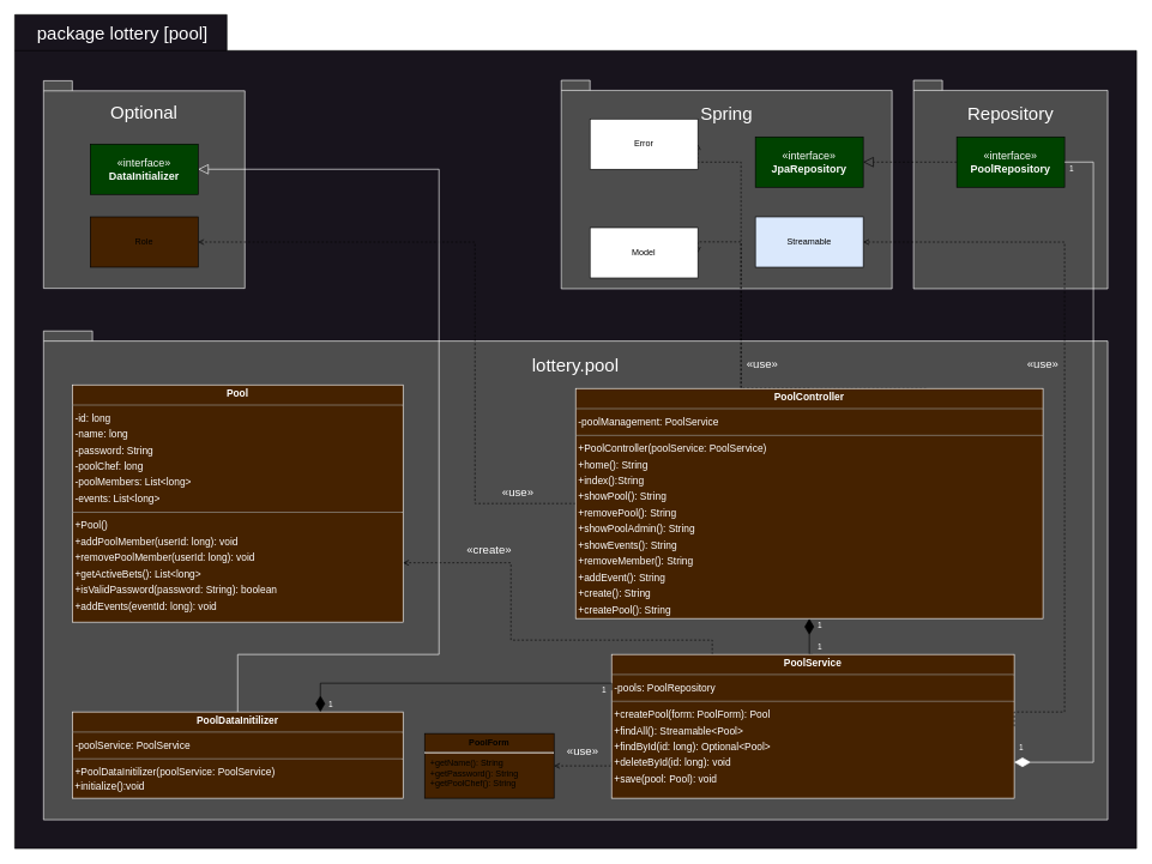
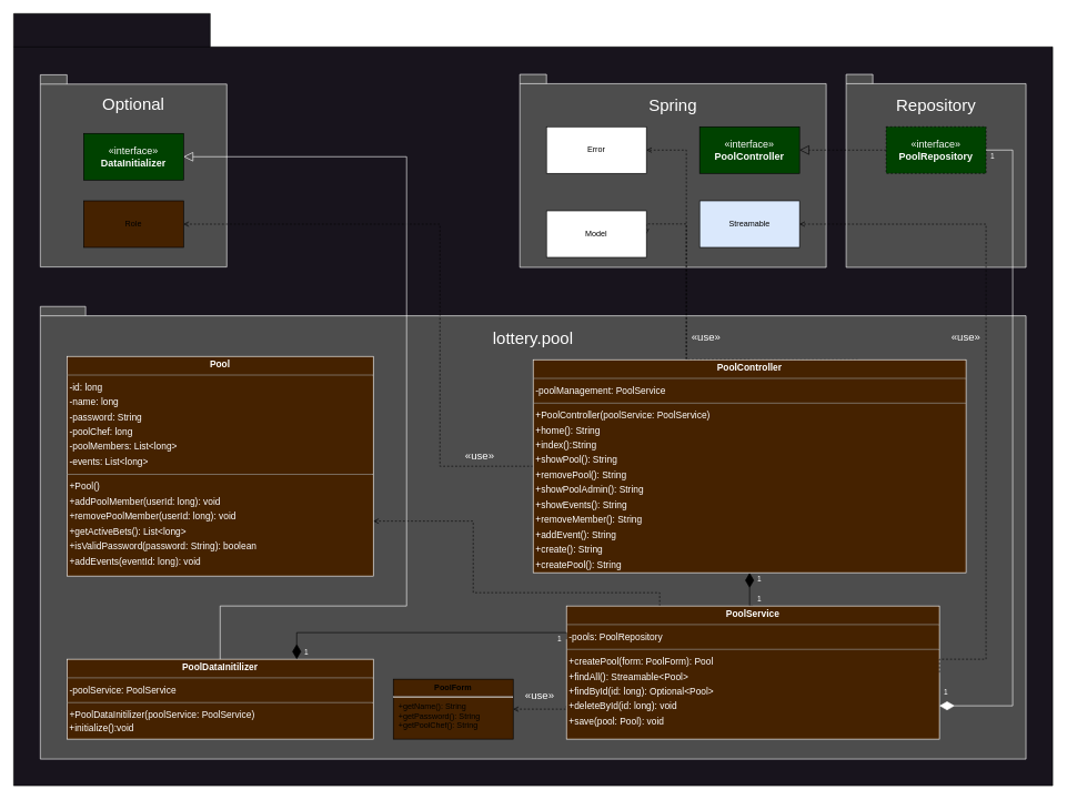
  <mxCell id="0" />
  <mxCell id="1" parent="0" />
  <mxCell id="2" value="package" style="shape=folder;fontStyle=1;spacingTop=10;tabWidth=295;tabHeight=50;tabPosition=left;html=1;whiteSpace=wrap;fontSize=16;fillColor=#18141D;" parent="1" vertex="1"><mxGeometry x="20" y="20" width="1560" height="1160" as="geometry" /></mxCell>
  <mxCell id="3" value="&lt;p style=&quot;font-size: 25px;&quot;&gt;&lt;span style=&quot;font-weight: normal;&quot;&gt;Spring&lt;/span&gt;&lt;/p&gt;" style="shape=folder;fontStyle=0;spacingTop=0;tabWidth=40;tabHeight=14;tabPosition=left;html=1;whiteSpace=wrap;align=center;fillColor=#4D4D4D;strokeColor=#FFFFFF;fontColor=#ffffff;gradientColor=none;fontSize=25;verticalAlign=top;labelPosition=center;verticalLabelPosition=middle;horizontal=1;" parent="1" vertex="1"><mxGeometry x="780" y="111.25" width="460" height="290" as="geometry" /></mxCell>
  <mxCell id="4" value="&lt;h3 style=&quot;font-size: 25px;&quot;&gt;&lt;span style=&quot;font-weight: normal;&quot;&gt;lottery.pool&lt;/span&gt;&lt;/h3&gt;" style="shape=folder;fontStyle=0;spacingTop=0;tabWidth=40;tabHeight=14;tabPosition=left;html=1;whiteSpace=wrap;align=center;fillColor=#4D4D4D;strokeColor=#FFFFFF;fontColor=#ffffff;gradientColor=none;verticalAlign=top;fontSize=25;" parent="1" vertex="1"><mxGeometry x="60" y="460" width="1480" height="680" as="geometry" /></mxCell>
  <mxCell id="5" value="&lt;p style=&quot;margin:0px;margin-top:4px;text-align:center;&quot;&gt;&lt;b&gt;Pool&lt;/b&gt;&lt;/p&gt;&lt;hr size=&quot;1&quot;&gt;&lt;p style=&quot;margin:0 0 0 4px;line-height:1.6;&quot;&gt;&lt;/p&gt;&lt;p style=&quot;margin:0 0 0 4px;line-height:1.6;&quot;&gt;-id: long&lt;/p&gt;&lt;p style=&quot;margin:0 0 0 4px;line-height:1.6;&quot;&gt;-name: long&lt;/p&gt;&lt;p style=&quot;margin:0 0 0 4px;line-height:1.6;&quot;&gt;-password: String&lt;/p&gt;&lt;p style=&quot;margin:0 0 0 4px;line-height:1.6;&quot;&gt;-poolChef: long&lt;/p&gt;&lt;p style=&quot;margin:0 0 0 4px;line-height:1.6;&quot;&gt;-poolMembers: List&amp;lt;long&amp;gt;&lt;/p&gt;&lt;p style=&quot;margin:0 0 0 4px;line-height:1.6;&quot;&gt;-events: List&amp;lt;long&amp;gt;&lt;/p&gt;&lt;hr size=&quot;1&quot;&gt;&lt;p style=&quot;margin:0 0 0 4px;line-height:1.6;&quot;&gt;+Pool()&lt;/p&gt;&lt;p style=&quot;margin:0 0 0 4px;line-height:1.6;&quot;&gt;+addPoolMember(userId: long): void&lt;/p&gt;&lt;p style=&quot;margin:0 0 0 4px;line-height:1.6;&quot;&gt;+removePoolMember(userId: long): void&lt;/p&gt;&lt;p style=&quot;margin:0 0 0 4px;line-height:1.6;&quot;&gt;+getActiveBets(): List&amp;lt;long&amp;gt;&lt;/p&gt;&lt;p style=&quot;margin:0 0 0 4px;line-height:1.6;&quot;&gt;+isValidPassword(password: String): boolean&lt;/p&gt;&lt;p style=&quot;margin:0 0 0 4px;line-height:1.6;&quot;&gt;+addEvents(eventId: long): void&lt;/p&gt;" style="verticalAlign=top;align=left;overflow=fill;fontSize=14;fontFamily=Helvetica;html=1;rounded=0;shadow=0;comic=0;labelBackgroundColor=none;strokeWidth=1;fillColor=#452200;strokeColor=#FFFFFF;fontColor=#FFFFFF;" parent="1" vertex="1"><mxGeometry x="100" y="535" width="460" height="330" as="geometry" /></mxCell>
  <mxCell id="6" value="&lt;p style=&quot;margin:0px;margin-top:4px;text-align:center;&quot;&gt;&lt;b&gt;PoolDataInitilizer&lt;/b&gt;&lt;/p&gt;&lt;hr size=&quot;1&quot;&gt;&lt;p style=&quot;margin:0 0 0 4px;line-height:1.6;&quot;&gt;-poolService: PoolService&lt;/p&gt;&lt;hr size=&quot;1&quot;&gt;&lt;p style=&quot;margin:0 0 0 4px;line-height:1.6;&quot;&gt;+PoolDataInitilizer(poolService: PoolService)&lt;/p&gt;&amp;nbsp;+initialize():void" style="verticalAlign=top;align=left;overflow=fill;fontSize=14;fontFamily=Helvetica;html=1;rounded=0;shadow=0;comic=0;labelBackgroundColor=none;strokeWidth=1;fillColor=#452200;strokeColor=#FFFFFF;fontColor=#FFFFFF;" parent="1" vertex="1"><mxGeometry x="100" y="990" width="460" height="120" as="geometry" /></mxCell>
  <mxCell id="7" value="&lt;h3 style=&quot;font-size: 25px; line-height: 100%;&quot;&gt;&lt;span style=&quot;font-weight: normal;&quot;&gt;Optional&lt;/span&gt;&lt;/h3&gt;" style="shape=folder;fontStyle=1;spacingTop=0;tabWidth=40;tabHeight=14;tabPosition=left;html=1;whiteSpace=wrap;align=center;fillColor=#4D4D4D;strokeColor=#FFFFFF;fontColor=#ffffff;gradientColor=none;verticalAlign=top;" parent="1" vertex="1"><mxGeometry x="60" y="111.88" width="280" height="288.75" as="geometry" /></mxCell>
- <mxCell id="8" value="package lottery [pool]" style="text;html=1;strokeColor=none;fillColor=none;align=center;verticalAlign=middle;whiteSpace=wrap;rounded=0;fontSize=25;fontColor=#FFFFFF;" parent="1" vertex="1"><mxGeometry x="40" y="30" width="260" height="30" as="geometry" /></mxCell>
  <mxCell id="9" style="edgeStyle=orthogonalEdgeStyle;rounded=0;orthogonalLoop=1;jettySize=auto;html=1;exitX=0.5;exitY=1;exitDx=0;exitDy=0;entryX=0.5;entryY=0;entryDx=0;entryDy=0;endArrow=none;endFill=0;startArrow=diamondThin;startFill=1;startSize=20;" parent="1" source="13" target="16" edge="1"><mxGeometry relative="1" as="geometry"><Array as="points"><mxPoint x="1125" y="910" /></Array></mxGeometry></mxCell>
  <mxCell id="10" style="edgeStyle=orthogonalEdgeStyle;rounded=0;orthogonalLoop=1;jettySize=auto;html=1;entryX=1;entryY=0.5;entryDx=0;entryDy=0;exitX=0.75;exitY=0;exitDx=0;exitDy=0;dashed=1;endArrow=open;endFill=0;" parent="1" source="13" target="17" edge="1"><mxGeometry relative="1" as="geometry"><mxPoint x="860" y="540" as="sourcePoint" /><mxPoint x="920" y="250" as="targetPoint" /><Array as="points"><mxPoint x="1030" y="540" /><mxPoint x="1030" y="336" /></Array></mxGeometry></mxCell>
  <mxCell id="11" style="edgeStyle=orthogonalEdgeStyle;rounded=0;orthogonalLoop=1;jettySize=auto;html=1;entryX=1;entryY=0.5;entryDx=0;entryDy=0;exitX=0.5;exitY=0;exitDx=0;exitDy=0;dashed=1;endArrow=open;endFill=0;" parent="1" source="13" target="18" edge="1"><mxGeometry relative="1" as="geometry"><mxPoint x="860" y="540" as="sourcePoint" /><mxPoint x="920" y="155" as="targetPoint" /><Array as="points"><mxPoint x="1030" y="540" /><mxPoint x="1030" y="225" /></Array></mxGeometry></mxCell>
  <mxCell id="12" style="edgeStyle=orthogonalEdgeStyle;rounded=0;orthogonalLoop=1;jettySize=auto;html=1;exitX=0;exitY=0.5;exitDx=0;exitDy=0;entryX=1;entryY=0.5;entryDx=0;entryDy=0;dashed=1;endArrow=open;endFill=0;" parent="1" source="13" target="19" edge="1"><mxGeometry relative="1" as="geometry"><Array as="points"><mxPoint x="660" y="700" /><mxPoint x="660" y="336" /></Array></mxGeometry></mxCell>
  <mxCell id="13" value="&lt;p style=&quot;margin:0px;margin-top:4px;text-align:center;&quot;&gt;&lt;b&gt;PoolController&lt;/b&gt;&lt;/p&gt;&lt;hr size=&quot;1&quot;&gt;&lt;p style=&quot;margin:0 0 0 4px;line-height:1.6;&quot;&gt;&lt;/p&gt;&lt;p style=&quot;margin:0 0 0 4px;line-height:1.6;&quot;&gt;-poolManagement: PoolService&lt;/p&gt;&lt;hr size=&quot;1&quot;&gt;&lt;p style=&quot;margin:0 0 0 4px;line-height:1.6;&quot;&gt;+PoolController(poolService: PoolService)&lt;/p&gt;&lt;p style=&quot;margin:0 0 0 4px;line-height:1.6;&quot;&gt;+home(): String&lt;/p&gt;&lt;p style=&quot;margin:0 0 0 4px;line-height:1.6;&quot;&gt;+index():String&lt;/p&gt;&lt;p style=&quot;margin:0 0 0 4px;line-height:1.6;&quot;&gt;+showPool(): String&lt;/p&gt;&lt;p style=&quot;margin:0 0 0 4px;line-height:1.6;&quot;&gt;+removePool(): String&lt;/p&gt;&lt;p style=&quot;margin:0 0 0 4px;line-height:1.6;&quot;&gt;+showPoolAdmin(): String&lt;/p&gt;&lt;p style=&quot;margin:0 0 0 4px;line-height:1.6;&quot;&gt;+showEvents(): String&lt;/p&gt;&lt;p style=&quot;margin:0 0 0 4px;line-height:1.6;&quot;&gt;+removeMember(): String&lt;/p&gt;&lt;p style=&quot;margin:0 0 0 4px;line-height:1.6;&quot;&gt;+addEvent(): String&lt;/p&gt;&lt;p style=&quot;margin:0 0 0 4px;line-height:1.6;&quot;&gt;+create(): String&lt;/p&gt;&lt;p style=&quot;margin:0 0 0 4px;line-height:1.6;&quot;&gt;+createPool(): String&lt;/p&gt;&lt;p style=&quot;margin:0 0 0 4px;line-height:1.6;&quot;&gt;&lt;br&gt;&lt;/p&gt;&lt;p style=&quot;margin:0 0 0 4px;line-height:1.6;&quot;&gt;&lt;br&gt;&lt;/p&gt;" style="verticalAlign=top;align=left;overflow=fill;fontSize=14;fontFamily=Helvetica;html=1;rounded=0;shadow=0;comic=0;labelBackgroundColor=none;strokeWidth=1;fillColor=#452200;strokeColor=#FFFFFF;fontColor=#FFFFFF;" parent="1" vertex="1"><mxGeometry x="800" y="540" width="650" height="320" as="geometry" /></mxCell>
  <mxCell id="14" style="edgeStyle=orthogonalEdgeStyle;rounded=0;orthogonalLoop=1;jettySize=auto;html=1;exitX=0;exitY=0.75;exitDx=0;exitDy=0;entryX=1;entryY=0.5;entryDx=0;entryDy=0;fontFamily=Helvetica;fontSize=14;fontColor=#FFFFFF;dashed=1;endArrow=open;endFill=0;" parent="1" source="16" edge="1" target="21"><mxGeometry relative="1" as="geometry"><mxPoint x="920" y="1110" as="targetPoint" /><Array as="points"><mxPoint x="850" y="1065" /></Array></mxGeometry></mxCell>
  <mxCell id="15" style="edgeStyle=orthogonalEdgeStyle;rounded=0;orthogonalLoop=1;jettySize=auto;html=1;exitX=0.25;exitY=0;exitDx=0;exitDy=0;entryX=1;entryY=0.75;entryDx=0;entryDy=0;dashed=1;endArrow=open;endFill=0;" parent="1" source="16" target="5" edge="1"><mxGeometry relative="1" as="geometry"><Array as="points"><mxPoint x="990" y="890" /><mxPoint x="710" y="890" /><mxPoint x="710" y="783" /></Array></mxGeometry></mxCell>
  <mxCell id="16" value="&lt;p style=&quot;margin:0px;margin-top:4px;text-align:center;&quot;&gt;&lt;b&gt;PoolService&lt;/b&gt;&lt;/p&gt;&lt;hr size=&quot;1&quot;&gt;&lt;p style=&quot;margin:0 0 0 4px;line-height:1.6;&quot;&gt;&lt;/p&gt;&lt;p style=&quot;margin:0 0 0 4px;line-height:1.6;&quot;&gt;-pools: PoolRepository&lt;/p&gt;&lt;hr size=&quot;1&quot;&gt;&lt;p style=&quot;margin:0 0 0 4px;line-height:1.6;&quot;&gt;+createPool(form: PoolForm): Pool&lt;/p&gt;&lt;p style=&quot;margin:0 0 0 4px;line-height:1.6;&quot;&gt;+findAll(): Streamable&amp;lt;Pool&amp;gt;&lt;/p&gt;&lt;p style=&quot;margin:0 0 0 4px;line-height:1.6;&quot;&gt;+findById(id: long): Optional&amp;lt;Pool&amp;gt;&lt;/p&gt;&lt;p style=&quot;margin:0 0 0 4px;line-height:1.6;&quot;&gt;+deleteById(id: long): void&lt;/p&gt;&lt;p style=&quot;margin:0 0 0 4px;line-height:1.6;&quot;&gt;+save(pool: Pool): void&lt;/p&gt;&lt;p style=&quot;margin:0 0 0 4px;line-height:1.6;&quot;&gt;&lt;br&gt;&lt;/p&gt;" style="verticalAlign=top;align=left;overflow=fill;fontSize=14;fontFamily=Helvetica;html=1;rounded=0;shadow=0;comic=0;labelBackgroundColor=none;strokeWidth=1;fillColor=#452200;strokeColor=#FFFFFF;fontColor=#FFFFFF;" parent="1" vertex="1"><mxGeometry x="850" y="910" width="560" height="200" as="geometry" /></mxCell>
  <mxCell id="17" value="Model" style="html=1;dropTarget=0;whiteSpace=wrap;" parent="1" vertex="1"><mxGeometry x="820" y="316.25" width="150" height="70" as="geometry" /></mxCell>
- <mxCell id="18" value="Error" style="html=1;dropTarget=0;whiteSpace=wrap;" parent="1" vertex="1"><mxGeometry x="820" y="165" width="150" height="70" as="geometry" /></mxCell>
+ <mxCell id="18" value="Error" style="html=1;dropTarget=0;whiteSpace=wrap;" parent="1" vertex="1"><mxGeometry x="820" y="190" width="150" height="70" as="geometry" /></mxCell>
  <mxCell id="19" value="Role" style="html=1;dropTarget=0;whiteSpace=wrap;fillColor=#452200;" parent="1" vertex="1"><mxGeometry x="125" y="301.25" width="150" height="70" as="geometry" /></mxCell>
  <mxCell id="20" style="edgeStyle=orthogonalEdgeStyle;rounded=0;orthogonalLoop=1;jettySize=auto;html=1;entryX=0;entryY=0.25;entryDx=0;entryDy=0;exitX=0.75;exitY=0;exitDx=0;exitDy=0;endArrow=none;endFill=0;startArrow=diamondThin;startFill=1;startSize=20;" parent="1" source="6" target="16" edge="1"><mxGeometry relative="1" as="geometry"><Array as="points"><mxPoint x="445" y="950" /><mxPoint x="850" y="950" /></Array><mxPoint x="400" y="990" as="sourcePoint" /><mxPoint x="740" y="1030" as="targetPoint" /></mxGeometry></mxCell>
  <mxCell id="21" value="&lt;p style=&quot;margin:0px;margin-top:6px;text-align:center;&quot;&gt;&lt;b&gt;PoolForm&lt;/b&gt;&lt;/p&gt;&lt;hr&gt;&lt;p style=&quot;margin:0px;margin-left:8px;&quot;&gt;+getName(): String&lt;br&gt;+getPassword(): String&lt;/p&gt;&lt;p style=&quot;margin:0px;margin-left:8px;&quot;&gt;+getPoolChef(): String&lt;/p&gt;" style="align=left;overflow=fill;html=1;dropTarget=0;whiteSpace=wrap;fillColor=#452200;" parent="1" vertex="1"><mxGeometry x="590" y="1020" width="180" height="90" as="geometry" /></mxCell>
  <mxCell id="22" value="Streamable" style="html=1;dropTarget=0;whiteSpace=wrap;fillColor=#dae8fc;" parent="1" vertex="1"><mxGeometry x="1050" y="301.25" width="150" height="70" as="geometry" /></mxCell>
- <mxCell id="23" value="«interface»&lt;br style=&quot;color: rgb(255, 255, 255); font-size: 12px;&quot;&gt;&lt;b&gt;JpaRepository&lt;/b&gt;" style="rounded=0;whiteSpace=wrap;html=1;fillColor=#004200;fontColor=#FCFCFC;fontSize=15;" vertex="1" parent="1"><mxGeometry x="1050" y="190" width="150" height="70" as="geometry" /></mxCell>
+ <mxCell id="23" value="«interface»&lt;br style=&quot;color: rgb(255, 255, 255); font-size: 12px;&quot;&gt;&lt;b&gt;PoolController&lt;/b&gt;" style="rounded=0;whiteSpace=wrap;html=1;fillColor=#004200;fontColor=#FCFCFC;fontSize=15;" vertex="1" parent="1"><mxGeometry x="1050" y="190" width="150" height="70" as="geometry" /></mxCell>
  <mxCell id="24" value="" style="edgeStyle=orthogonalEdgeStyle;rounded=0;orthogonalLoop=1;jettySize=auto;html=1;fontFamily=Helvetica;fontSize=14;fontColor=#FFFFFF;strokeColor=#FFFFFF;entryX=1;entryY=0.5;entryDx=0;entryDy=0;endArrow=block;endFill=0;exitX=0.5;exitY=0;exitDx=0;exitDy=0;endSize=12;" edge="1" parent="1" source="6" target="25"><mxGeometry relative="1" as="geometry"><Array as="points"><mxPoint x="330" y="910" /><mxPoint x="610" y="910" /><mxPoint x="610" y="235" /></Array><mxPoint x="480" y="1000" as="sourcePoint" /><mxPoint x="550" y="247.88" as="targetPoint" /></mxGeometry></mxCell>
  <mxCell id="25" value="«interface»&lt;br style=&quot;color: rgb(255, 255, 255); font-size: 12px;&quot;&gt;&lt;b&gt;DataInitializer&lt;/b&gt;" style="rounded=0;whiteSpace=wrap;html=1;fillColor=#004200;fontColor=#FCFCFC;fontSize=15;" vertex="1" parent="1"><mxGeometry x="125" y="200" width="150" height="70" as="geometry" /></mxCell>
  <mxCell id="26" value="&lt;p style=&quot;font-size: 25px;&quot;&gt;&lt;span style=&quot;font-weight: normal;&quot;&gt;Repository&lt;/span&gt;&lt;/p&gt;" style="shape=folder;fontStyle=0;spacingTop=0;tabWidth=40;tabHeight=14;tabPosition=left;html=1;whiteSpace=wrap;align=center;fillColor=#4D4D4D;strokeColor=#FFFFFF;fontColor=#ffffff;gradientColor=none;fontSize=25;verticalAlign=top;labelPosition=center;verticalLabelPosition=middle;horizontal=1;" vertex="1" parent="1"><mxGeometry x="1270" y="111.25" width="270" height="290" as="geometry" /></mxCell>
  <mxCell id="27" style="edgeStyle=orthogonalEdgeStyle;rounded=0;orthogonalLoop=1;jettySize=auto;html=1;exitX=0;exitY=0.5;exitDx=0;exitDy=0;entryX=1;entryY=0.5;entryDx=0;entryDy=0;endArrow=block;endFill=0;endSize=12;dashed=1;" edge="1" parent="1" source="28" target="23"><mxGeometry relative="1" as="geometry" /></mxCell>
- <mxCell id="28" value="«interface»&lt;br style=&quot;color: rgb(255, 255, 255); font-size: 12px;&quot;&gt;&lt;b&gt;PoolRepository&lt;/b&gt;" style="rounded=0;whiteSpace=wrap;html=1;fillColor=#004200;fontColor=#FCFCFC;fontSize=15;" vertex="1" parent="1"><mxGeometry x="1330" y="190" width="150" height="70" as="geometry" /></mxCell>
+ <mxCell id="28" value="«interface»&lt;br style=&quot;color: rgb(255, 255, 255); font-size: 12px;&quot;&gt;&lt;b&gt;PoolRepository&lt;/b&gt;" style="rounded=0;whiteSpace=wrap;html=1;fillColor=#004200;fontColor=#FCFCFC;fontSize=15;dashed=1;" vertex="1" parent="1"><mxGeometry x="1330" y="190" width="150" height="70" as="geometry" /></mxCell>
  <mxCell id="29" style="edgeStyle=orthogonalEdgeStyle;rounded=0;orthogonalLoop=1;jettySize=auto;html=1;fontFamily=Helvetica;fontSize=14;fontColor=#FFFFFF;strokeColor=#FFFFFF;entryX=1;entryY=0.5;entryDx=0;entryDy=0;endArrow=none;endFill=0;exitX=1;exitY=0.75;exitDx=0;exitDy=0;startArrow=diamondThin;startFill=1;startSize=20;" parent="1" source="16" target="28" edge="1"><mxGeometry relative="1" as="geometry"><Array as="points"><mxPoint x="1520" y="1060" /><mxPoint x="1520" y="225" /></Array><mxPoint x="1340" y="1165" as="sourcePoint" /><mxPoint x="1470" y="236.25" as="targetPoint" /></mxGeometry></mxCell>
  <mxCell id="30" style="edgeStyle=orthogonalEdgeStyle;rounded=0;orthogonalLoop=1;jettySize=auto;html=1;exitX=1;exitY=0.5;exitDx=0;exitDy=0;entryX=1;entryY=0.5;entryDx=0;entryDy=0;dashed=1;endArrow=open;endFill=0;" parent="1" source="16" target="22" edge="1"><mxGeometry relative="1" as="geometry"><Array as="points"><mxPoint x="1480" y="990" /><mxPoint x="1480" y="336" /></Array></mxGeometry></mxCell>
  <mxCell id="31" value="1" style="text;html=1;strokeColor=none;fillColor=none;align=center;verticalAlign=middle;whiteSpace=wrap;rounded=0;fontSize=11;fontColor=#FFFFFF;" vertex="1" parent="1"><mxGeometry x="1130" y="860" width="20" height="20" as="geometry" /></mxCell>
  <mxCell id="32" value="1" style="text;html=1;strokeColor=none;fillColor=none;align=center;verticalAlign=middle;whiteSpace=wrap;rounded=0;fontSize=11;fontColor=#FFFFFF;" vertex="1" parent="1"><mxGeometry x="1130" y="890" width="20" height="20" as="geometry" /></mxCell>
  <mxCell id="33" value="1" style="text;html=1;strokeColor=none;fillColor=none;align=center;verticalAlign=middle;whiteSpace=wrap;rounded=0;fontSize=11;fontColor=#FFFFFF;" vertex="1" parent="1"><mxGeometry x="450" y="970" width="20" height="20" as="geometry" /></mxCell>
  <mxCell id="34" value="1" style="text;html=1;strokeColor=none;fillColor=none;align=center;verticalAlign=middle;whiteSpace=wrap;rounded=0;fontSize=11;fontColor=#FFFFFF;" vertex="1" parent="1"><mxGeometry x="830" y="950" width="20" height="20" as="geometry" /></mxCell>
  <mxCell id="35" value="«use»" style="text;html=1;strokeColor=none;fillColor=none;align=center;verticalAlign=middle;whiteSpace=wrap;rounded=0;fontSize=16;fontColor=#FFFFFF;" vertex="1" parent="1"><mxGeometry x="690" y="670" width="60" height="30" as="geometry" /></mxCell>
  <mxCell id="36" value="«use»" style="text;html=1;strokeColor=none;fillColor=none;align=center;verticalAlign=middle;whiteSpace=wrap;rounded=0;fontSize=16;fontColor=#FFFFFF;" vertex="1" parent="1"><mxGeometry x="1030" y="490" width="60" height="30" as="geometry" /></mxCell>
  <mxCell id="37" value="«use»" style="text;html=1;strokeColor=none;fillColor=none;align=center;verticalAlign=middle;whiteSpace=wrap;rounded=0;fontSize=16;fontColor=#FFFFFF;" vertex="1" parent="1"><mxGeometry x="1420" y="490" width="60" height="30" as="geometry" /></mxCell>
  <mxCell id="38" value="1" style="text;html=1;strokeColor=none;fillColor=none;align=center;verticalAlign=middle;whiteSpace=wrap;rounded=0;fontSize=11;fontColor=#FFFFFF;" vertex="1" parent="1"><mxGeometry x="1410" y="1030" width="20" height="20" as="geometry" /></mxCell>
  <mxCell id="39" value="1" style="text;html=1;strokeColor=none;fillColor=none;align=center;verticalAlign=middle;whiteSpace=wrap;rounded=0;fontSize=11;fontColor=#FFFFFF;" vertex="1" parent="1"><mxGeometry x="1480" y="225" width="20" height="20" as="geometry" /></mxCell>
- <mxCell id="40" value="«create»" style="text;html=1;strokeColor=none;fillColor=none;align=center;verticalAlign=middle;whiteSpace=wrap;rounded=0;fontSize=16;fontColor=#FFFFFF;" vertex="1" parent="1"><mxGeometry y="750" width="60" height="30" as="geometry" x="650" /></mxCell>
  <mxCell id="41" value="«use»" style="text;html=1;strokeColor=none;fillColor=none;align=center;verticalAlign=middle;whiteSpace=wrap;rounded=0;fontSize=16;fontColor=#FFFFFF;" vertex="1" parent="1"><mxGeometry x="780" y="1030" width="60" height="30" as="geometry" /></mxCell>
